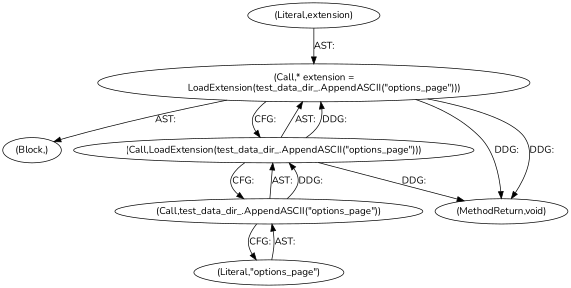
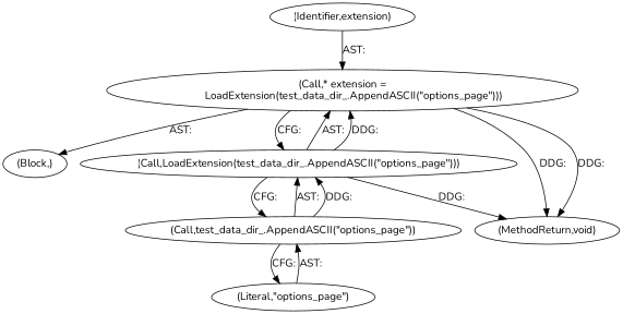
  digraph {
    fontname=Nunito
    node [fontname=Nunito]
    edge [fontname=Nunito]
    n1 [label="(Call,* extension =\n        LoadExtension(test_data_dir_.AppendASCII(\"options_page\")))"]
    n2 [label="(Call,LoadExtension(test_data_dir_.AppendASCII(\"options_page\")))"]
    n3 [label="(Block,)"]
    n4 [label="(MethodReturn,void)"]
    n5 [label="(Call,test_data_dir_.AppendASCII(\"options_page\"))"]
    n6 [label="(Literal,\"options_page\")"]
-   n7 [label="(Literal,extension)"]
+   n7 [label="(Identifier,extension)"]
    n1 -> n2 [label="CFG: "]
    n1 -> n3 [label="AST: "]
    n1 -> n4 [label="DDG: "]
    n1 -> n4 [label="DDG: "]
    n2 -> n1 [label="AST: "]
    n2 -> n1 [label="DDG: "]
    n2 -> n4 [label="DDG: "]
    n2 -> n5 [label="CFG: "]
    n5 -> n2 [label="AST: "]
    n5 -> n2 [label="DDG: "]
    n5 -> n6 [label="CFG: "]
    n6 -> n5 [label="AST: "]
    n7 -> n1 [label="AST: "]
  }
